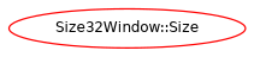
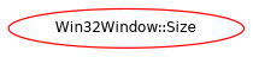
  digraph {
    rankdir=LR
-   n1 [color=red fillcolor=white fontname=Helvetica fontsize=10 height=0.2 label="Size32Window::Size" shape=ellipse style=filled width=0.4]
+   n1 [color=red fillcolor=white fontname=Helvetica fontsize=10 height=0.2 label="Win32Window::Size" shape=ellipse style=filled width=0.4]
  }
